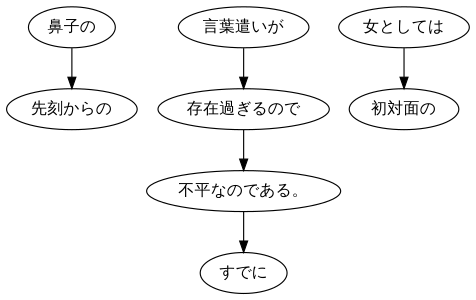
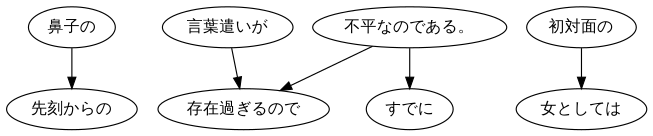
  digraph {
    fontname="Courier Prime"
    node [fontname="Courier Prime"]
    edge [fontname="Courier Prime"]
    n1 [label="鼻子の"]
    n2 [label="先刻からの"]
    n3 [label="言葉遣いが"]
    n4 [label="存在過ぎるので"]
    n5 [label="不平なのである。"]
    n6 [label="初対面の"]
    n7 [label="女としては"]
    n8 [label="すでに"]
    n1 -> n2
    n3 -> n4
-   n4 -> n5
+   n5 -> n4
    n5 -> n8
-   n7 -> n6
+   n6 -> n7
  }
